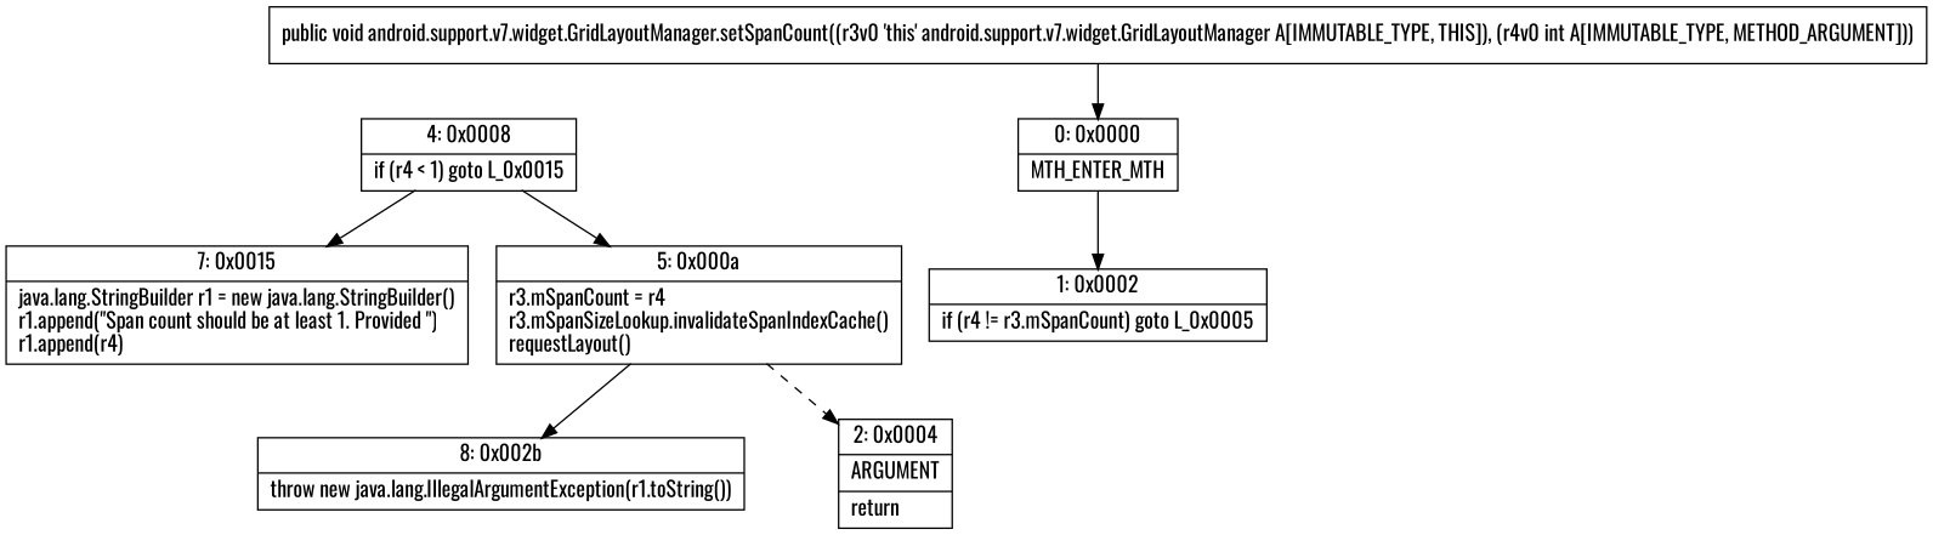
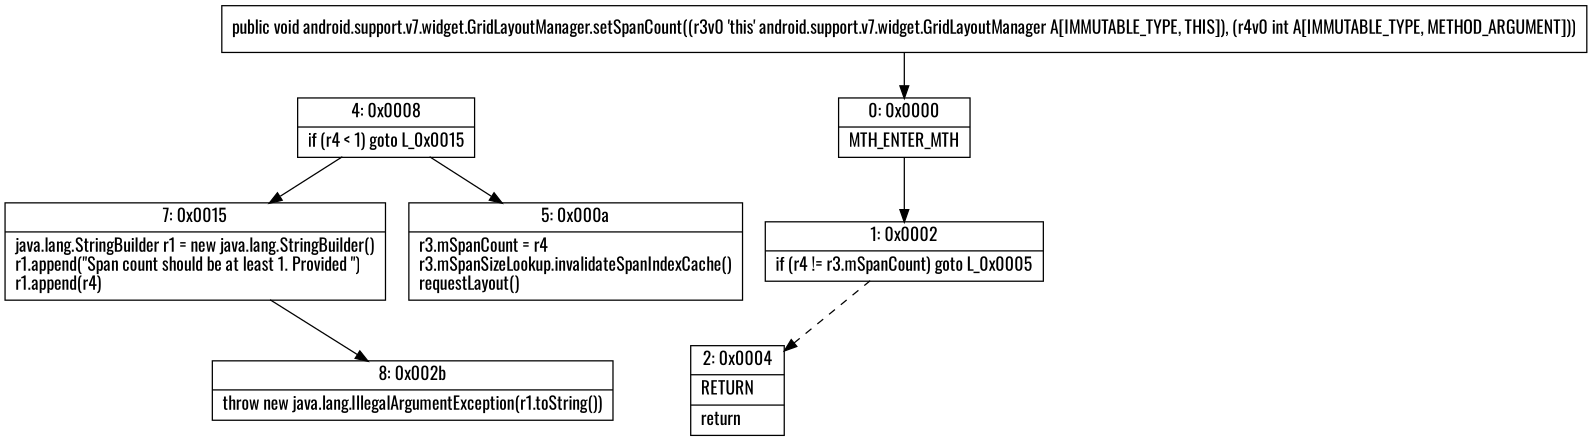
  digraph {
    fontname=Oswald
    node [fontname=Oswald shape=record]
    edge [fontname=Oswald]
    n1 [label="{0\:\ 0x0000|MTH_ENTER_MTH\l}"]
    n2 [label="{1\:\ 0x0002|if (r4 != r3.mSpanCount) goto L_0x0005\l}"]
-   n3 [label="{2\:\ 0x0004|ARGUMENT\l|return\l}"]
+   n3 [label="{2\:\ 0x0004|RETURN\l|return\l}"]
    n4 [label="{4\:\ 0x0008|if (r4 \< 1) goto L_0x0015\l}"]
    n5 [label="{5\:\ 0x000a|r3.mSpanCount = r4\lr3.mSpanSizeLookup.invalidateSpanIndexCache()\lrequestLayout()\l}"]
    n6 [label="{7\:\ 0x0015|java.lang.StringBuilder r1 = new java.lang.StringBuilder()\lr1.append(\"Span count should be at least 1. Provided \")\lr1.append(r4)\l}"]
    n7 [label="{8\:\ 0x002b|throw new java.lang.IllegalArgumentException(r1.toString())\l}"]
    n8 [label="{public void android.support.v7.widget.GridLayoutManager.setSpanCount((r3v0 'this' android.support.v7.widget.GridLayoutManager A[IMMUTABLE_TYPE, THIS]), (r4v0 int A[IMMUTABLE_TYPE, METHOD_ARGUMENT])) }"]
    n1 -> n2
-   n5 -> n3 [style=dashed]
+   n2 -> n3 [style=dashed]
    n4 -> n5 [style=solid]
    n4 -> n6
-   n5 -> n7
+   n6 -> n7
    n8 -> n1
  }
